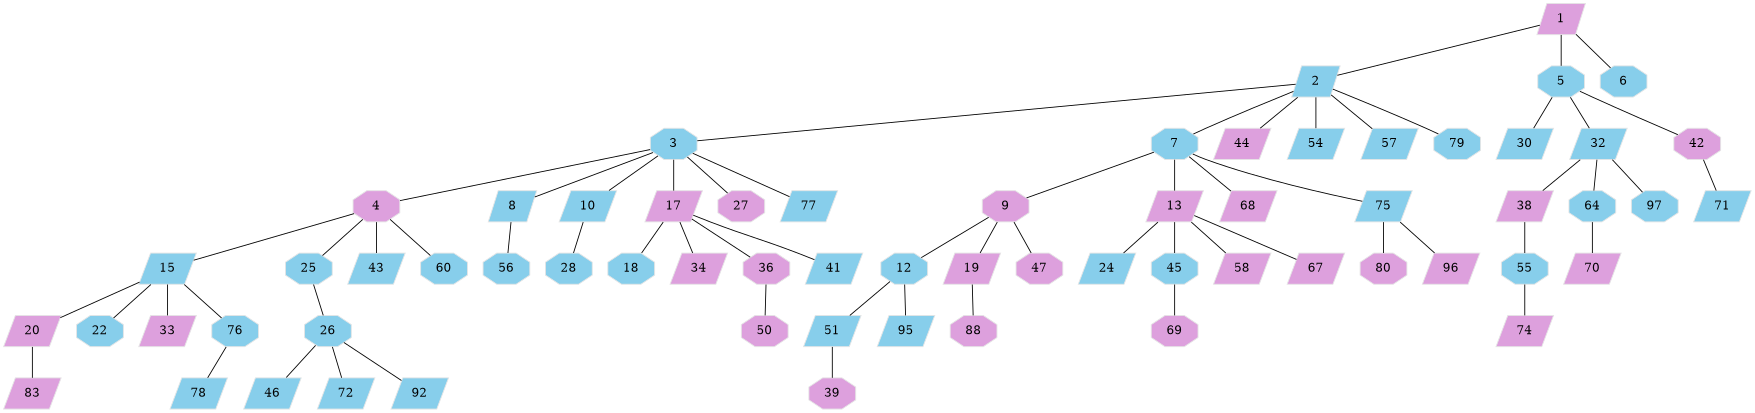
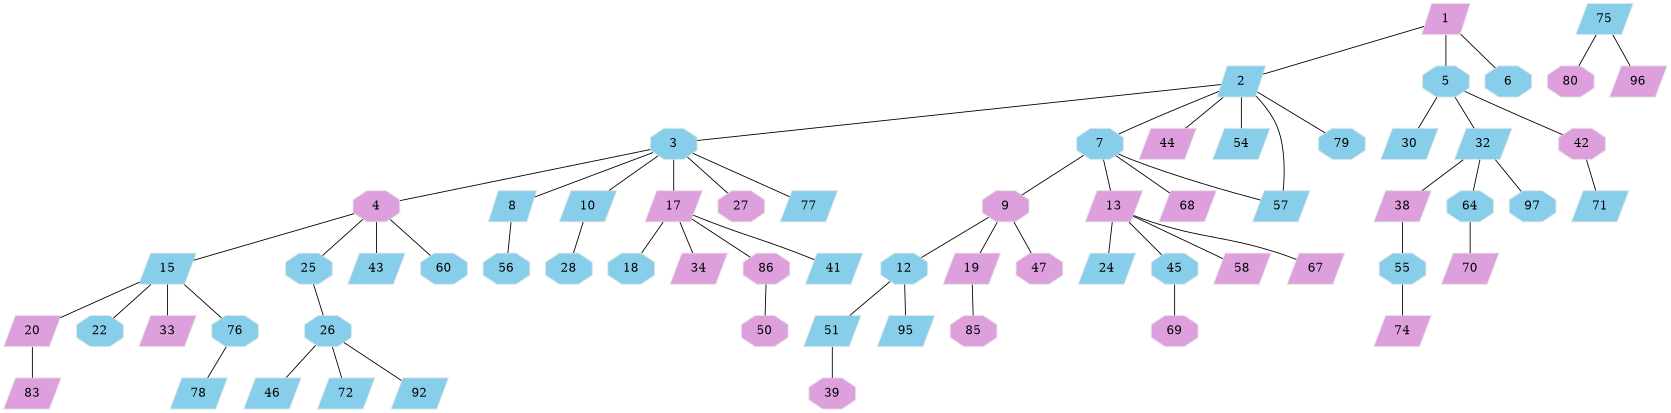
  graph {
    node [color=gray90 fillcolor=skyblue shape=parallelogram style=filled]
    1 [fillcolor=plum super="+37"]
    2 [super="+99"]
    5 [shape=octagon super="+11"]
    6 [shape=octagon super="+62"]
    3 [shape=octagon super="+16"]
    7 [shape=octagon super="+21"]
    44 [fillcolor=plum]
    54
    57 [super="+100"]
    79 [shape=octagon]
    30
    32 [super="+87"]
    42 [fillcolor=plum shape=octagon super="+48"]
    4 [fillcolor=plum shape=octagon super="+31"]
    8 [super="+61"]
    10
    17 [fillcolor=plum super="+23"]
    27 [fillcolor=plum shape=octagon]
    77
    9 [fillcolor=plum shape=octagon super="+66"]
    13 [fillcolor=plum super="+59"]
    68 [fillcolor=plum]
    75 [super="+86"]
    15 [super="+53"]
    25 [shape=octagon super="+35"]
    43 [super="+73"]
    60 [shape=octagon]
    56 [shape=octagon]
    28 [shape=octagon super="+49"]
    18 [shape=octagon super="+29"]
    34 [fillcolor=plum super="+93"]
-   36 [fillcolor=plum shape=octagon]
+   36 [fillcolor=plum shape=octagon label=86]
    41
    20 [fillcolor=plum super="+65"]
    22 [shape=octagon]
    33 [fillcolor=plum super="+88"]
    76 [shape=octagon]
    26 [shape=octagon super="+40"]
    38 [fillcolor=plum super="+52"]
    n40 [label=64 shape=octagon]
    97 [shape=octagon]
    71
    12 [shape=octagon super="+14"]
    19 [fillcolor=plum super="+84"]
    47 [fillcolor=plum shape=octagon]
    24
    45 [shape=octagon super="+64"]
    58 [fillcolor=plum]
    67 [fillcolor=plum]
    80 [fillcolor=plum shape=octagon]
    96 [fillcolor=plum super="+98"]
    51 [super="+81"]
    n53 [label=95]
-   85 [fillcolor=plum shape=octagon super="+91" label=88]
+   85 [fillcolor=plum shape=octagon super="+91"]
    39 [fillcolor=plum shape=octagon]
    69 [fillcolor=plum shape=octagon]
    83 [fillcolor=plum super="+90"]
    78 [super="+82"]
    50 [fillcolor=plum shape=octagon]
    46
    72
    92
    55 [shape=octagon]
    70 [fillcolor=plum super="+89"]
    74 [fillcolor=plum super="+95"]
    1 -- 2
    1 -- 5
    1 -- 6
    2 -- 3
    2 -- 7
    2 -- 44
    2 -- 54
    2 -- 57
    2 -- 79
    5 -- 30
    5 -- 32
    5 -- 42
    3 -- 4
    3 -- 8
    3 -- 10
    3 -- 17
    3 -- 27
    3 -- 77
    7 -- 9
    7 -- 13
    7 -- 68
-   7 -- 75
+   7 -- 57
    32 -- 38
    32 -- n40
    32 -- 97
    42 -- 71
    4 -- 15
    4 -- 25
    4 -- 43
    4 -- 60
    8 -- 56
    10 -- 28
    17 -- 18
    17 -- 34
    17 -- 36
    17 -- 41
    9 -- 12
    9 -- 19
    9 -- 47
    13 -- 24
    13 -- 45
    13 -- 58
    13 -- 67
    75 -- 80
    75 -- 96
    15 -- 20
    15 -- 22
    15 -- 33
    15 -- 76
    25 -- 26
    36 -- 50
    20 -- 83
    76 -- 78
    26 -- 46
    26 -- 72
    26 -- 92
    38 -- 55
    n40 -- 70
    12 -- 51
    12 -- n53
    19 -- 85
    45 -- 69
    51 -- 39
    55 -- 74
  }
